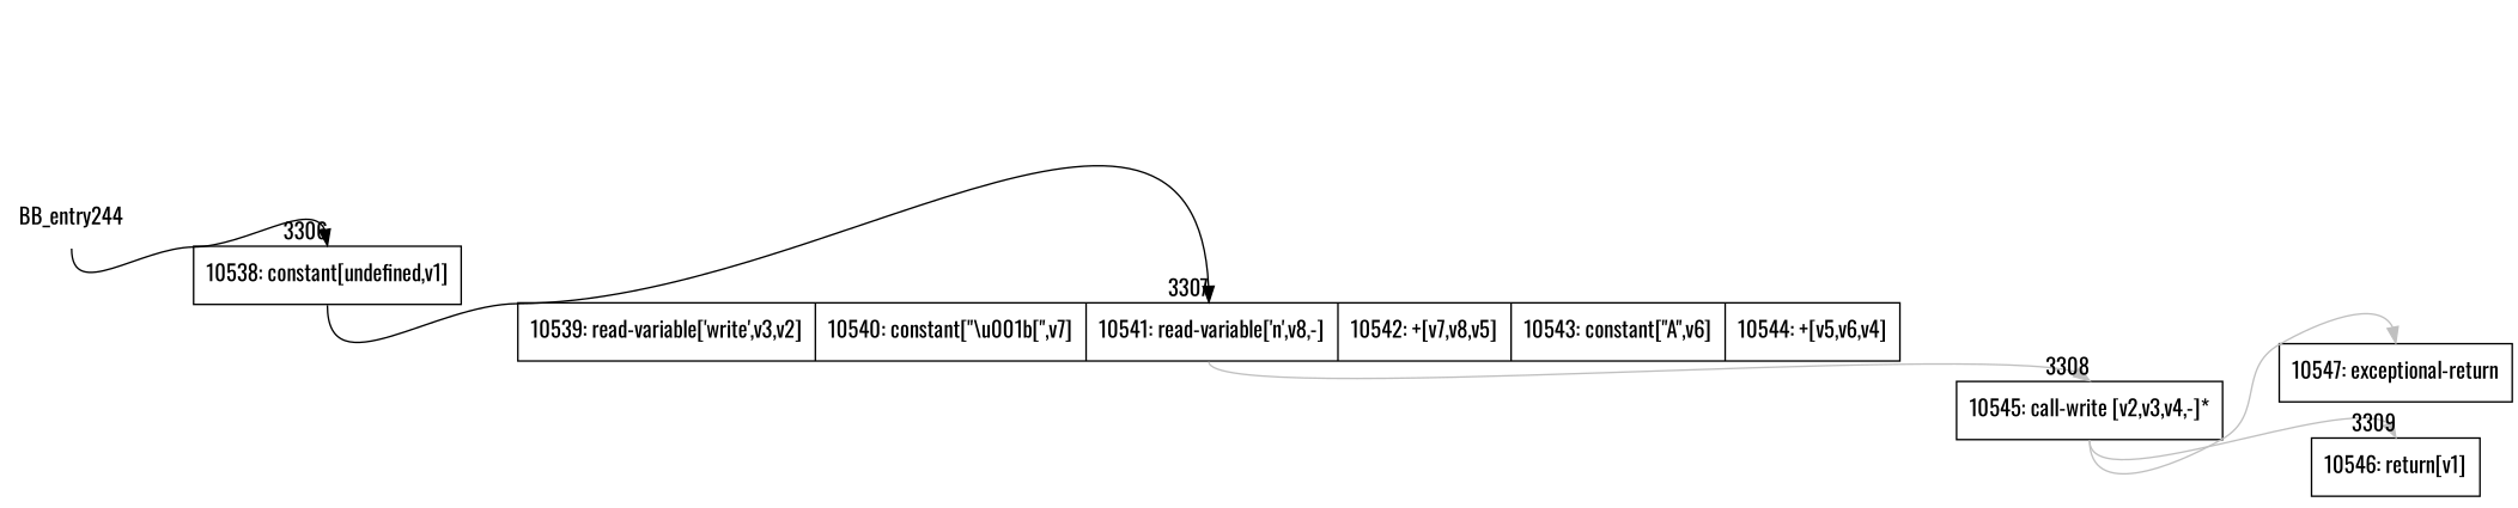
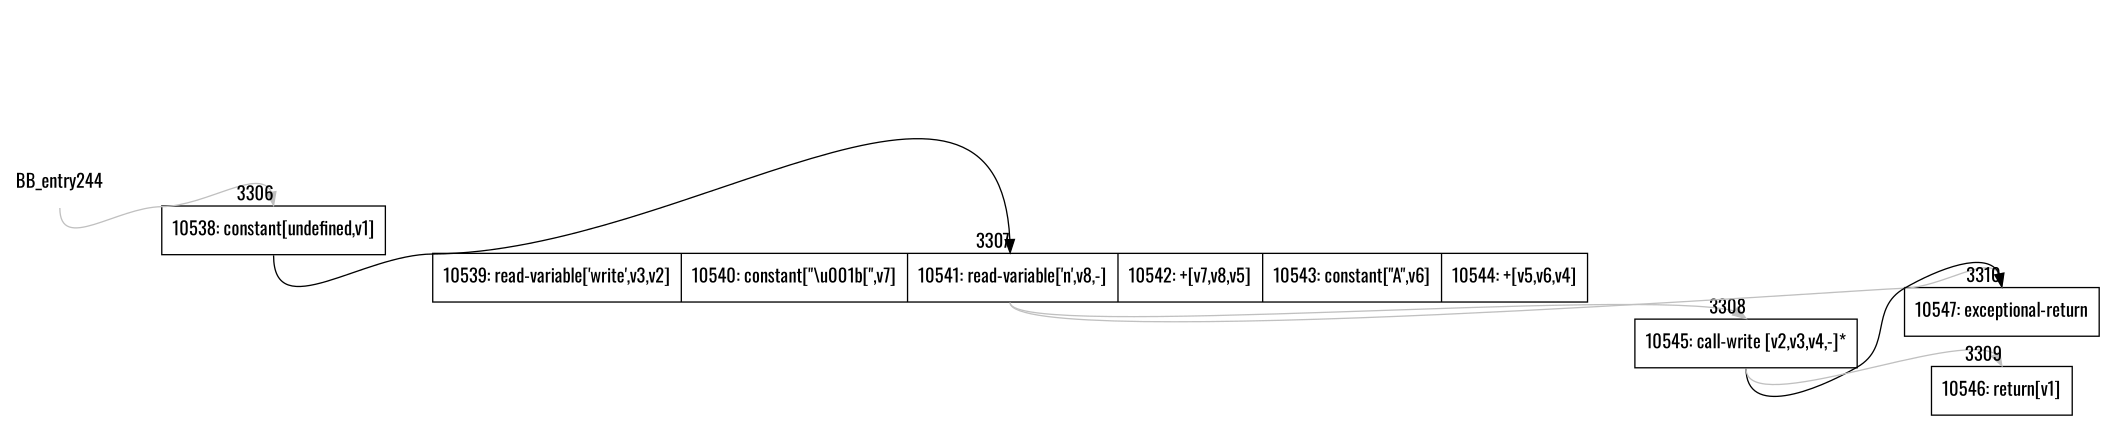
  digraph {
    fontname=Oswald
    rankdir=LR
    node [fontname=Oswald shape=record]
    edge [fontname=Oswald headport=n tailport=s color=gray]
    n1 [label=BB_entry244 shape=none]
    n2 [label="{10538: constant[undefined,v1]}"]
    n3 [label="{10539: read-variable['write',v3,v2]|10540: constant[\"\\u001b[\",v7]|10541: read-variable['n',v8,-]|10542: +[v7,v8,v5]|10543: constant[\"A\",v6]|10544: +[v5,v6,v4]}"]
    n4 [label="{10545: call-write [v2,v3,v4,-]*}"]
    n5 [label="{10547: exceptional-return}"]
    n6 [label="{10546: return[v1]}"]
-   n1 -> n2 [headlabel="    3306" color=""]
+   n1 -> n2 [headlabel="    3306"]
    n2 -> n3 [headlabel="      3307" color=""]
    n3 -> n4 [headlabel="      3308"]
-   n4 -> n5
+   n3 -> n5 [headlabel="      3310"]
+   n4 -> n5 [color=black]
    n4 -> n6 [headlabel="      3309"]
  }
